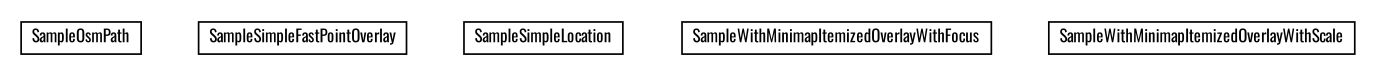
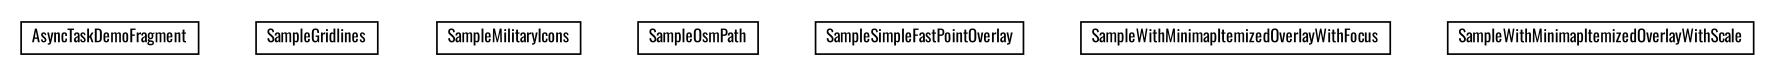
  digraph {
    nodesep=0.25
    ranksep=0.5
    fontname=Oswald
    node [fontcolor=black fontname=Oswald fontsize=10.0 shape=plaintext]
+   n1 [label=<<table title="org.osmdroid.samplefragments.data.AsyncTaskDemoFragment" border="0" cellborder="1" cellspacing="0" cellpadding="2" port="p" href="./AsyncTaskDemoFragment.html"> 		<tr><td><table border="0" cellspacing="0" cellpadding="1"> <tr><td align="center" balign="center"> AsyncTaskDemoFragment </td></tr> 		</table></td></tr> 		</table>>]
+   n2 [label=<<table title="org.osmdroid.samplefragments.data.SampleGridlines" border="0" cellborder="1" cellspacing="0" cellpadding="2" port="p" href="./SampleGridlines.html"> 		<tr><td><table border="0" cellspacing="0" cellpadding="1"> <tr><td align="center" balign="center"> SampleGridlines </td></tr> 		</table></td></tr> 		</table>>]
+   n3 [label=<<table title="org.osmdroid.samplefragments.data.SampleMilitaryIcons" border="0" cellborder="1" cellspacing="0" cellpadding="2" port="p" href="./SampleMilitaryIcons.html"> 		<tr><td><table border="0" cellspacing="0" cellpadding="1"> <tr><td align="center" balign="center"> SampleMilitaryIcons </td></tr> 		</table></td></tr> 		</table>>]
    n4 [label=<<table title="org.osmdroid.samplefragments.data.SampleOsmPath" border="0" cellborder="1" cellspacing="0" cellpadding="2" port="p" href="./SampleOsmPath.html"> 		<tr><td><table border="0" cellspacing="0" cellpadding="1"> <tr><td align="center" balign="center"> SampleOsmPath </td></tr> 		</table></td></tr> 		</table>>]
    n5 [label=<<table title="org.osmdroid.samplefragments.data.SampleSimpleFastPointOverlay" border="0" cellborder="1" cellspacing="0" cellpadding="2" port="p" href="./SampleSimpleFastPointOverlay.html"> 		<tr><td><table border="0" cellspacing="0" cellpadding="1"> <tr><td align="center" balign="center"> SampleSimpleFastPointOverlay </td></tr> 		</table></td></tr> 		</table>>]
-   n6 [label=<<table title="org.osmdroid.samplefragments.data.SampleSimpleLocation" border="0" cellborder="1" cellspacing="0" cellpadding="2" port="p" href="./SampleSimpleLocation.html"> 		<tr><td><table border="0" cellspacing="0" cellpadding="1"> <tr><td align="center" balign="center"> SampleSimpleLocation </td></tr> 		</table></td></tr> 		</table>>]
    n7 [label=<<table title="org.osmdroid.samplefragments.data.SampleWithMinimapItemizedOverlayWithFocus" border="0" cellborder="1" cellspacing="0" cellpadding="2" port="p" href="./SampleWithMinimapItemizedOverlayWithFocus.html"> 		<tr><td><table border="0" cellspacing="0" cellpadding="1"> <tr><td align="center" balign="center"> SampleWithMinimapItemizedOverlayWithFocus </td></tr> 		</table></td></tr> 		</table>>]
    n8 [label=<<table title="org.osmdroid.samplefragments.data.SampleWithMinimapItemizedOverlayWithScale" border="0" cellborder="1" cellspacing="0" cellpadding="2" port="p" href="./SampleWithMinimapItemizedOverlayWithScale.html"> 		<tr><td><table border="0" cellspacing="0" cellpadding="1"> <tr><td align="center" balign="center"> SampleWithMinimapItemizedOverlayWithScale </td></tr> 		</table></td></tr> 		</table>>]
  }
